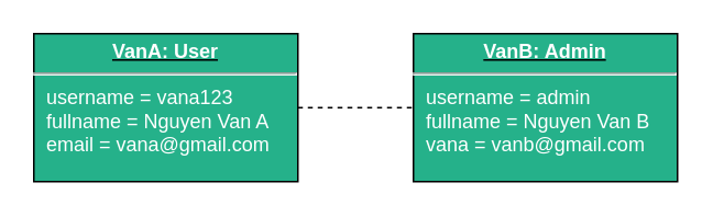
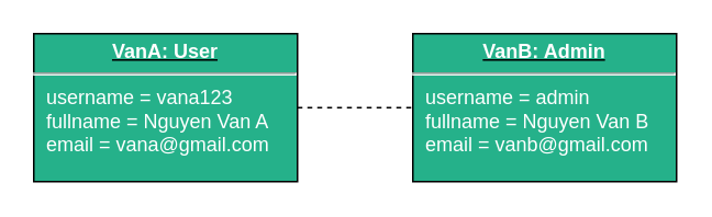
  <mxCell id="0" />
  <mxCell id="1" parent="0" />
  <mxCell id="2" value="&lt;p style=&quot;margin: 0px ; margin-top: 4px ; text-align: center ; text-decoration: underline&quot;&gt;&lt;b&gt;&lt;font color=&quot;#ffffff&quot;&gt;VanA: User&lt;/font&gt;&lt;/b&gt;&lt;/p&gt;&lt;hr&gt;&lt;p style=&quot;margin: 0px ; margin-left: 8px&quot;&gt;&lt;font color=&quot;#ffffff&quot;&gt;username = vana123&lt;/font&gt;&lt;/p&gt;&lt;p style=&quot;margin: 0px ; margin-left: 8px&quot;&gt;&lt;font color=&quot;#ffffff&quot;&gt;fullname = Nguyen Van A&lt;/font&gt;&lt;/p&gt;&lt;p style=&quot;margin: 0px ; margin-left: 8px&quot;&gt;&lt;font color=&quot;#ffffff&quot;&gt;email = vana@gmail.com&lt;/font&gt;&lt;/p&gt;" style="verticalAlign=top;align=left;overflow=fill;fontSize=12;fontFamily=Helvetica;html=1;fillColor=#25B18A;" vertex="1" parent="1"><mxGeometry x="20" y="20" width="160" height="90" as="geometry" /></mxCell>
- <mxCell id="3" value="&lt;p style=&quot;margin: 0px ; margin-top: 4px ; text-align: center ; text-decoration: underline&quot;&gt;&lt;b&gt;&lt;font color=&quot;#ffffff&quot;&gt;VanB: Admin&lt;/font&gt;&lt;/b&gt;&lt;/p&gt;&lt;hr&gt;&lt;p style=&quot;margin: 0px ; margin-left: 8px&quot;&gt;&lt;font color=&quot;#ffffff&quot;&gt;username = admin&lt;/font&gt;&lt;/p&gt;&lt;p style=&quot;margin: 0px ; margin-left: 8px&quot;&gt;&lt;font color=&quot;#ffffff&quot;&gt;fullname = Nguyen Van B&lt;/font&gt;&lt;/p&gt;&lt;p style=&quot;margin: 0px ; margin-left: 8px&quot;&gt;&lt;font color=&quot;#ffffff&quot;&gt;vana = vanb@gmail.com&lt;/font&gt;&lt;/p&gt;" style="verticalAlign=top;align=left;overflow=fill;fontSize=12;fontFamily=Helvetica;html=1;fillColor=#25B18A;" vertex="1" parent="1"><mxGeometry x="250" y="20" width="160" height="90" as="geometry" /></mxCell>
+ <mxCell id="3" value="&lt;p style=&quot;margin: 0px ; margin-top: 4px ; text-align: center ; text-decoration: underline&quot;&gt;&lt;b&gt;&lt;font color=&quot;#ffffff&quot;&gt;VanB: Admin&lt;/font&gt;&lt;/b&gt;&lt;/p&gt;&lt;hr&gt;&lt;p style=&quot;margin: 0px ; margin-left: 8px&quot;&gt;&lt;font color=&quot;#ffffff&quot;&gt;username = admin&lt;/font&gt;&lt;/p&gt;&lt;p style=&quot;margin: 0px ; margin-left: 8px&quot;&gt;&lt;font color=&quot;#ffffff&quot;&gt;fullname = Nguyen Van B&lt;/font&gt;&lt;/p&gt;&lt;p style=&quot;margin: 0px ; margin-left: 8px&quot;&gt;&lt;font color=&quot;#ffffff&quot;&gt;email = vanb@gmail.com&lt;/font&gt;&lt;/p&gt;" style="verticalAlign=top;align=left;overflow=fill;fontSize=12;fontFamily=Helvetica;html=1;fillColor=#25B18A;" vertex="1" parent="1"><mxGeometry x="250" y="20" width="160" height="90" as="geometry" /></mxCell>
  <mxCell id="4" value="" style="endArrow=none;html=1;exitX=1;exitY=0.5;exitDx=0;exitDy=0;entryX=0;entryY=0.5;entryDx=0;entryDy=0;dashed=1;" edge="1" parent="1" source="2" target="3"><mxGeometry width="50" height="50" relative="1" as="geometry"><mxPoint x="340" y="100" as="sourcePoint" /><mxPoint x="390" y="50" as="targetPoint" /></mxGeometry></mxCell>
